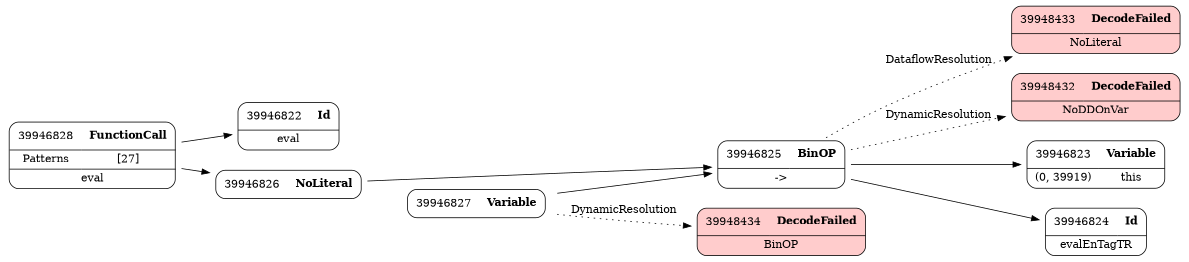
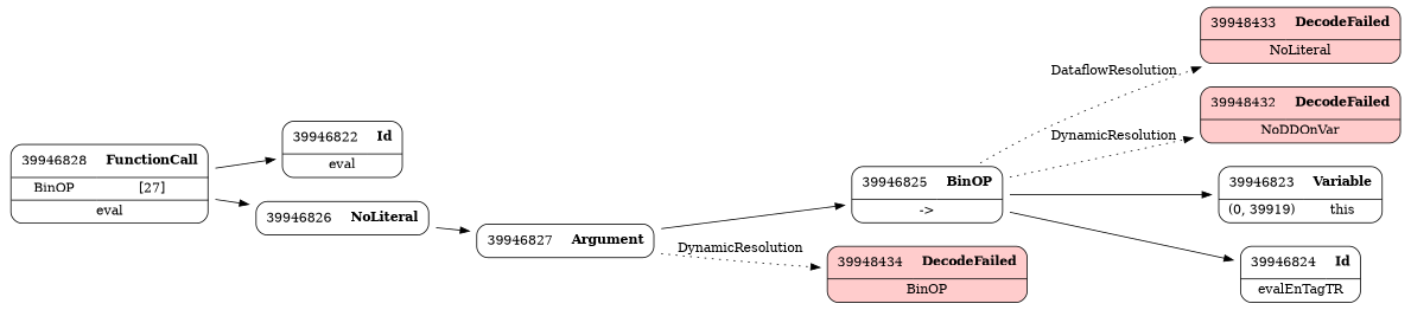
  digraph {
    rankdir=LR
    node [shape=none]
    edge [weight=2]
    n1 [label=<<TABLE border='1' cellspacing='0' cellpadding='10' style='rounded' bgcolor='#FFCCCC' ><TR><TD border='0'>39948433</TD><TD border='0'><B>DecodeFailed</B></TD></TR><HR/><TR><TD border='0' cellpadding='5' colspan='2'>NoLiteral</TD></TR></TABLE>>]
    n2 [label=<<TABLE border='1' cellspacing='0' cellpadding='10' style='rounded' bgcolor='#FFCCCC' ><TR><TD border='0'>39948432</TD><TD border='0'><B>DecodeFailed</B></TD></TR><HR/><TR><TD border='0' cellpadding='5' colspan='2'>NoDDOnVar</TD></TR></TABLE>>]
    n3 [label=<<TABLE border='1' cellspacing='0' cellpadding='10' style='rounded' bgcolor='#FFCCCC' ><TR><TD border='0'>39948434</TD><TD border='0'><B>DecodeFailed</B></TD></TR><HR/><TR><TD border='0' cellpadding='5' colspan='2'>BinOP</TD></TR></TABLE>>]
    n4 [label=<<TABLE border='1' cellspacing='0' cellpadding='10' style='rounded' ><TR><TD border='0'>39946823</TD><TD border='0'><B>Variable</B></TD></TR><HR/><TR><TD border='0' cellpadding='5'>(0, 39919)</TD><TD border='0' cellpadding='5'>this</TD></TR></TABLE>>]
    n5 [label=<<TABLE border='1' cellspacing='0' cellpadding='10' style='rounded' ><TR><TD border='0'>39946822</TD><TD border='0'><B>Id</B></TD></TR><HR/><TR><TD border='0' cellpadding='5' colspan='2'>eval</TD></TR></TABLE>>]
    n6 [label=<<TABLE border='1' cellspacing='0' cellpadding='10' style='rounded' ><TR><TD border='0'>39946825</TD><TD border='0'><B>BinOP</B></TD></TR><HR/><TR><TD border='0' cellpadding='5' colspan='2'>-&gt;</TD></TR></TABLE>>]
    n7 [label=<<TABLE border='1' cellspacing='0' cellpadding='10' style='rounded' ><TR><TD border='0'>39946824</TD><TD border='0'><B>Id</B></TD></TR><HR/><TR><TD border='0' cellpadding='5' colspan='2'>evalEnTagTR</TD></TR></TABLE>>]
-   n8 [label=<<TABLE border='1' cellspacing='0' cellpadding='10' style='rounded' ><TR><TD border='0'>39946827</TD><TD border='0'><B>Variable</B></TD></TR></TABLE>>]
+   n8 [label=<<TABLE border='1' cellspacing='0' cellpadding='10' style='rounded' ><TR><TD border='0'>39946827</TD><TD border='0'><B>Argument</B></TD></TR></TABLE>>]
    n9 [label=<<TABLE border='1' cellspacing='0' cellpadding='10' style='rounded' ><TR><TD border='0'>39946826</TD><TD border='0'><B>NoLiteral</B></TD></TR></TABLE>>]
-   n10 [label=<<TABLE border='1' cellspacing='0' cellpadding='10' style='rounded' ><TR><TD border='0'>39946828</TD><TD border='0'><B>FunctionCall</B></TD></TR><HR/><TR><TD border='0' cellpadding='5'>Patterns</TD><TD border='0' cellpadding='5'>[27]</TD></TR><HR/><TR><TD border='0' cellpadding='5' colspan='2'>eval</TD></TR></TABLE>>]
+   n10 [label=<<TABLE border='1' cellspacing='0' cellpadding='10' style='rounded' ><TR><TD border='0'>39946828</TD><TD border='0'><B>FunctionCall</B></TD></TR><HR/><TR><TD border='0' cellpadding='5'>BinOP</TD><TD border='0' cellpadding='5'>[27]</TD></TR><HR/><TR><TD border='0' cellpadding='5' colspan='2'>eval</TD></TR></TABLE>>]
    n6 -> n1 [label=DataflowResolution style=dotted weight=""]
    n6 -> n2 [label=DynamicResolution style=dotted weight=""]
    n6 -> n4
    n6 -> n7
    n8 -> n3 [label=DynamicResolution style=dotted weight=""]
    n8 -> n6
-   n9 -> n6
+   n9 -> n8
    n10 -> n5
    n10 -> n9
  }
